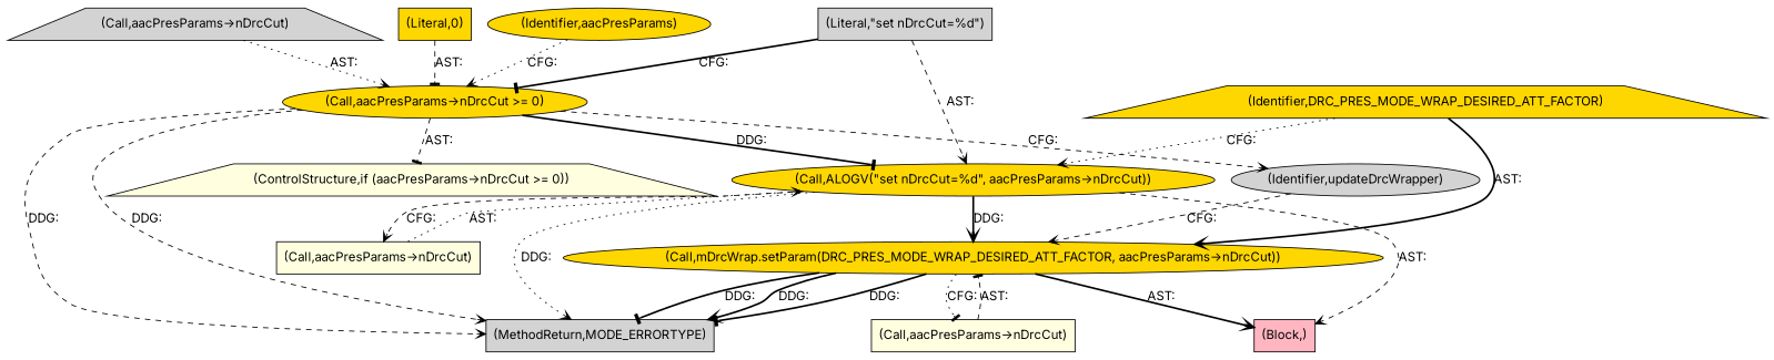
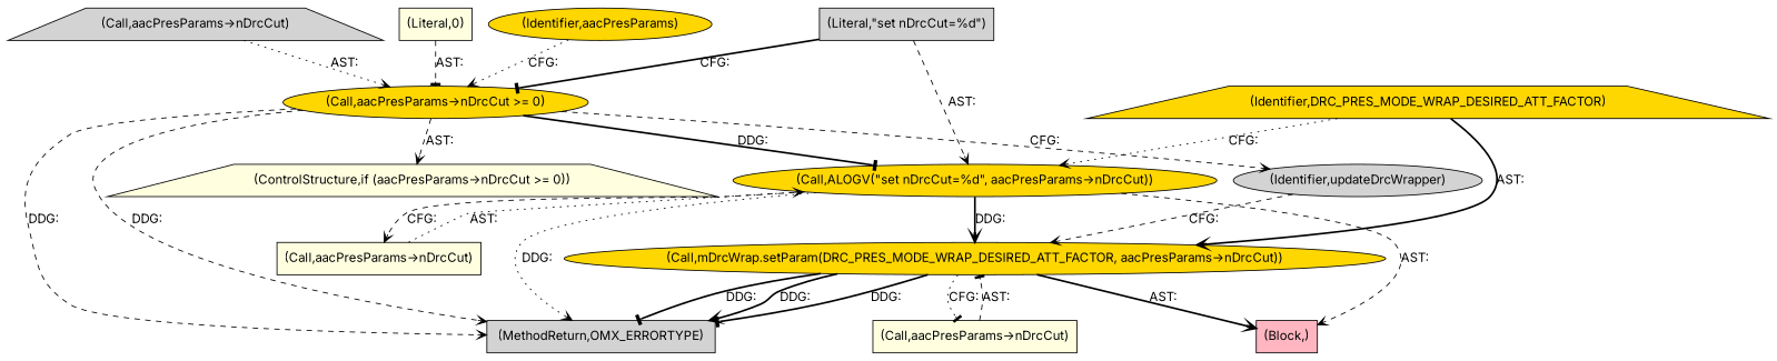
  digraph {
    fontname=Inter
    node [fillcolor=gold fontname=Inter shape=box style=filled]
    edge [arrowhead=vee fontname=Inter style=dashed]
    n1 [label="(Call,mDrcWrap.setParam(DRC_PRES_MODE_WRAP_DESIRED_ATT_FACTOR, aacPresParams->nDrcCut))" shape=ellipse]
    n2 [fillcolor=lightpink label="(Block,)"]
    n3 [fillcolor=lightyellow label="(Call,aacPresParams->nDrcCut)"]
-   n4 [fillcolor=lightgrey label="(MethodReturn,MODE_ERRORTYPE)"]
+   n4 [fillcolor=lightgrey label="(MethodReturn,OMX_ERRORTYPE)"]
    n5 [label="(Call,ALOGV(\"set nDrcCut=%d\", aacPresParams->nDrcCut))" shape=ellipse]
    n6 [fillcolor=lightyellow label="(Call,aacPresParams->nDrcCut)"]
    n7 [label="(Call,aacPresParams->nDrcCut >= 0)" shape=ellipse]
    n8 [fillcolor=lightyellow label="(ControlStructure,if (aacPresParams->nDrcCut >= 0))" shape=trapezium]
    n9 [fillcolor=lightgrey label="(Identifier,updateDrcWrapper)" shape=ellipse]
-   n10 [label="(Literal,0)"]
+   n10 [fillcolor=lightyellow label="(Literal,0)"]
    n11 [fillcolor=lightgrey label="(Call,aacPresParams->nDrcCut)" shape=trapezium]
    n12 [fillcolor=lightgrey label="(Literal,\"set nDrcCut=%d\")"]
    n13 [label="(Identifier,DRC_PRES_MODE_WRAP_DESIRED_ATT_FACTOR)" shape=trapezium]
    n14 [label="(Identifier,aacPresParams)" shape=ellipse]
    n1 -> n2 [label="AST: " style=bold]
    n1 -> n3 [arrowhead=tee label="CFG: " style=dotted]
    n1 -> n4 [arrowhead=tee label="DDG: " style=bold]
    n1 -> n4 [arrowhead=tee label="DDG: " style=bold]
    n1 -> n4 [label="DDG: " style=bold]
    n3 -> n1 [arrowhead=tee label="AST: "]
    n5 -> n1 [label="DDG: " style=bold]
    n5 -> n2 [label="AST: "]
    n5 -> n4 [label="DDG: " style=dotted]
    n5 -> n6 [label="CFG: "]
    n6 -> n5 [label="AST: " style=dotted]
    n7 -> n4 [label="DDG: "]
    n7 -> n4 [label="DDG: "]
    n7 -> n5 [arrowhead=tee label="DDG: " style=bold]
-   n7 -> n8 [arrowhead=tee label="AST: "]
+   n7 -> n8 [label="AST: "]
    n7 -> n9 [label="CFG: "]
    n9 -> n1 [label="CFG: "]
    n10 -> n7 [arrowhead=tee label="AST: "]
    n11 -> n7 [label="AST: " style=dotted]
    n12 -> n5 [label="AST: "]
    n12 -> n7 [arrowhead=tee label="CFG: " style=bold]
    n13 -> n1 [label="AST: " style=bold]
    n13 -> n5 [label="CFG: " style=dotted]
    n14 -> n7 [label="CFG: " style=dotted]
  }
